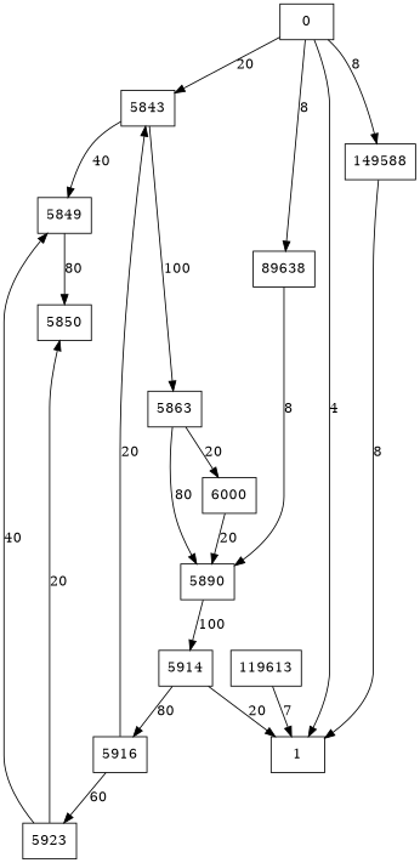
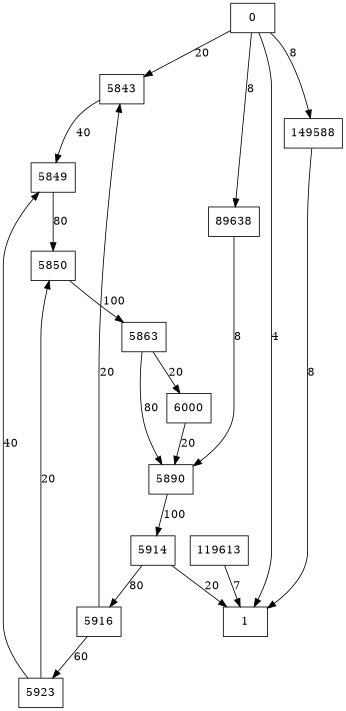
  digraph {
    rankdir=TB
    node [shape=rectangle]
    5843
    5849
    5850
    5863
    5890
    6000
    5914
    5916
    1
    5923
    89638
    119613
    149588
    0
    5843 -> 5849 [label=40]
    5849 -> 5850 [label=80]
-   5843 -> 5863 [label=100]
+   5850 -> 5863 [label=100]
    5863 -> 5890 [label=80]
    5863 -> 6000 [label=20]
    5890 -> 5914 [label=100]
    6000 -> 5890 [label=20]
    5914 -> 5916 [label=80]
    5914 -> 1 [label=20]
    5916 -> 5843 [label=20]
    5916 -> 5923 [label=60]
    5923 -> 5849 [label=40]
    5923 -> 5850 [label=20]
    89638 -> 5890 [label=8]
    119613 -> 1 [label=7]
    149588 -> 1 [label=8]
    0 -> 5843 [label=20]
    0 -> 1 [label=4]
    0 -> 89638 [label=8]
    0 -> 149588 [label=8]
  }
